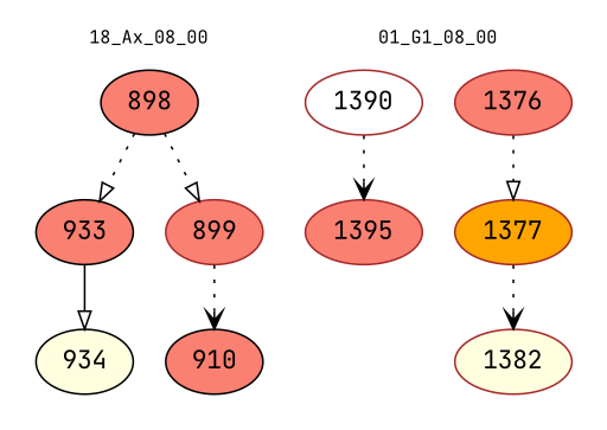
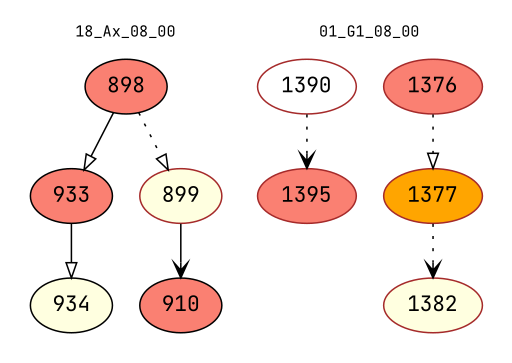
  digraph {
    fontname="JetBrains Mono"
    node [color=brown fillcolor=salmon fontname="JetBrains Mono" style=filled]
    edge [arrowhead=onormal color=black fontname="JetBrains Mono" style=dotted]
    n1 [color=black label=898]
    n2 [color=black label=933]
-   n3 [label=899]
+   n3 [fillcolor=lightyellow label=899]
    n4 [color=black fillcolor=lightyellow label=934]
    n5 [color=black label=910]
    n6 [label=1376]
    n7 [fillcolor=white label=1390]
    n8 [fillcolor=orange label=1377]
    n9 [label=1395]
    n10 [fillcolor=lightyellow label=1382]
    subgraph cluster_1 {
      color=white
      fontsize=10
      label="18_Ax_08_00"
      n1
      n2
      n3
      n4
      n5
    }
    subgraph cluster_2 {
      color=white
      fontsize=10
      label="01_G1_08_00"
      n6
      n7
      n8
      n9
      n10
    }
-   n1 -> n2
+   n1 -> n2 [style=solid]
    n1 -> n3
    n2 -> n4 [style=solid]
-   n3 -> n5 [arrowhead=vee]
+   n3 -> n5 [arrowhead=vee style=solid]
    n6 -> n8
    n7 -> n9 [arrowhead=vee]
    n8 -> n10 [arrowhead=vee]
  }
